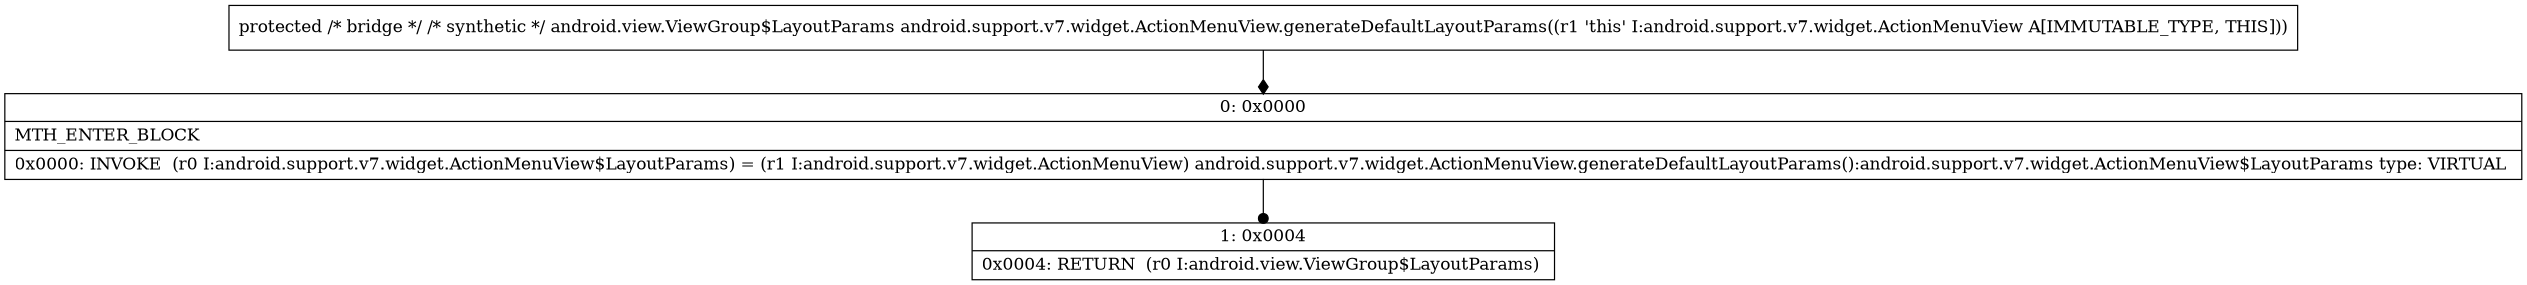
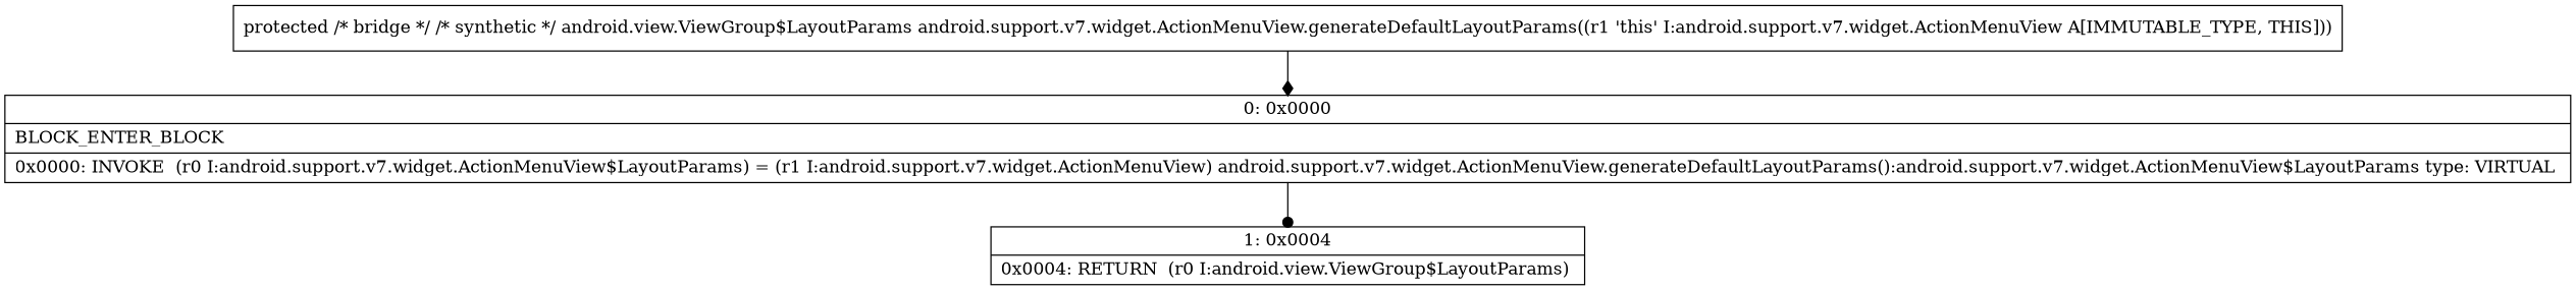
  digraph {
    node [shape=record]
-   n1 [label="{0\:\ 0x0000|MTH_ENTER_BLOCK\l|0x0000: INVOKE  (r0 I:android.support.v7.widget.ActionMenuView$LayoutParams) = (r1 I:android.support.v7.widget.ActionMenuView) android.support.v7.widget.ActionMenuView.generateDefaultLayoutParams():android.support.v7.widget.ActionMenuView$LayoutParams type: VIRTUAL \l}"]
+   n1 [label="{0\:\ 0x0000|BLOCK_ENTER_BLOCK\l|0x0000: INVOKE  (r0 I:android.support.v7.widget.ActionMenuView$LayoutParams) = (r1 I:android.support.v7.widget.ActionMenuView) android.support.v7.widget.ActionMenuView.generateDefaultLayoutParams():android.support.v7.widget.ActionMenuView$LayoutParams type: VIRTUAL \l}"]
    n2 [label="{1\:\ 0x0004|0x0004: RETURN  (r0 I:android.view.ViewGroup$LayoutParams) \l}"]
    n3 [label="{protected \/* bridge *\/ \/* synthetic *\/ android.view.ViewGroup$LayoutParams android.support.v7.widget.ActionMenuView.generateDefaultLayoutParams((r1 'this' I:android.support.v7.widget.ActionMenuView A[IMMUTABLE_TYPE, THIS])) }"]
    n1 -> n2 [arrowhead=dot]
    n3 -> n1 [arrowhead=diamond]
  }
